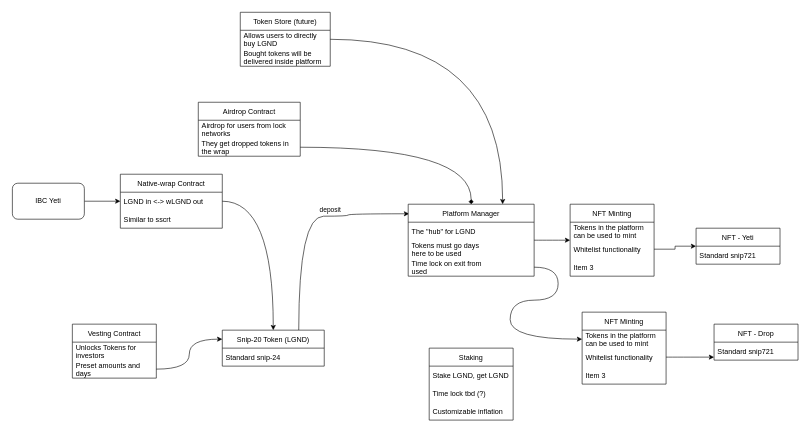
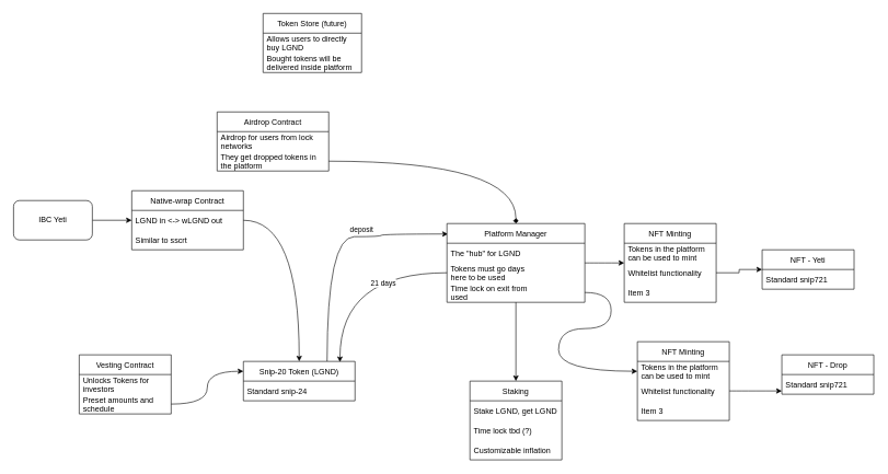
  <mxCell id="0" />
  <mxCell id="1" parent="0" />
  <mxCell id="2" value="deposit" style="edgeStyle=orthogonalEdgeStyle;curved=1;rounded=0;orthogonalLoop=1;jettySize=auto;html=1;exitX=0.75;exitY=0;exitDx=0;exitDy=0;entryX=0.007;entryY=0.133;entryDx=0;entryDy=0;entryPerimeter=0;" parent="1" source="3" target="15" edge="1"><mxGeometry x="0.283" y="10" relative="1" as="geometry"><Array as="points"><mxPoint x="498" y="360" /><mxPoint x="580" y="360" /><mxPoint x="580" y="356" /></Array><mxPoint as="offset" /></mxGeometry></mxCell>
  <mxCell id="3" value="Snip-20 Token (LGND)" style="swimlane;fontStyle=0;childLayout=stackLayout;horizontal=1;startSize=30;horizontalStack=0;resizeParent=1;resizeParentMax=0;resizeLast=0;collapsible=1;marginBottom=0;" parent="1" vertex="1"><mxGeometry x="370" y="550" width="170" height="60" as="geometry" /></mxCell>
  <mxCell id="4" value="Standard snip-24" style="text;strokeColor=none;fillColor=none;align=left;verticalAlign=middle;spacingLeft=4;spacingRight=4;overflow=hidden;points=[[0,0.5],[1,0.5]];portConstraint=eastwest;rotatable=0;" parent="3" vertex="1"><mxGeometry y="30" width="170" height="30" as="geometry" /></mxCell>
  <mxCell id="5" value="Airdrop Contract" style="swimlane;fontStyle=0;childLayout=stackLayout;horizontal=1;startSize=30;horizontalStack=0;resizeParent=1;resizeParentMax=0;resizeLast=0;collapsible=1;marginBottom=0;" parent="1" vertex="1"><mxGeometry x="330" y="170" width="170" height="90" as="geometry" /></mxCell>
  <mxCell id="6" value="Airdrop for users from lock&#10;networks" style="text;strokeColor=none;fillColor=none;align=left;verticalAlign=middle;spacingLeft=4;spacingRight=4;overflow=hidden;points=[[0,0.5],[1,0.5]];portConstraint=eastwest;rotatable=0;" parent="5" vertex="1"><mxGeometry y="30" width="170" height="30" as="geometry" /></mxCell>
- <mxCell id="7" value="They get dropped tokens in &#10;the wrap" style="text;strokeColor=none;fillColor=none;align=left;verticalAlign=middle;spacingLeft=4;spacingRight=4;overflow=hidden;points=[[0,0.5],[1,0.5]];portConstraint=eastwest;rotatable=0;" parent="5" vertex="1"><mxGeometry y="60" width="170" height="30" as="geometry" /></mxCell>
+ <mxCell id="7" value="They get dropped tokens in &#10;the platform" style="text;strokeColor=none;fillColor=none;align=left;verticalAlign=middle;spacingLeft=4;spacingRight=4;overflow=hidden;points=[[0,0.5],[1,0.5]];portConstraint=eastwest;rotatable=0;" parent="5" vertex="1"><mxGeometry y="60" width="170" height="30" as="geometry" /></mxCell>
  <mxCell id="8" style="edgeStyle=none;rounded=0;orthogonalLoop=1;jettySize=auto;html=1;exitX=1;exitY=0.5;exitDx=0;exitDy=0;entryX=0;entryY=0.5;entryDx=0;entryDy=0;" parent="1" source="9" target="11" edge="1"><mxGeometry relative="1" as="geometry" /></mxCell>
  <mxCell id="9" value="IBC Yeti" style="rounded=1;whiteSpace=wrap;html=1;" parent="1" vertex="1"><mxGeometry x="20" y="305" width="120" height="60" as="geometry" /></mxCell>
  <mxCell id="10" value="Native-wrap Contract" style="swimlane;fontStyle=0;childLayout=stackLayout;horizontal=1;startSize=30;horizontalStack=0;resizeParent=1;resizeParentMax=0;resizeLast=0;collapsible=1;marginBottom=0;" parent="1" vertex="1"><mxGeometry x="200" y="290" width="170" height="90" as="geometry" /></mxCell>
  <mxCell id="11" value="LGND in &lt;-&gt; wLGND out" style="text;strokeColor=none;fillColor=none;align=left;verticalAlign=middle;spacingLeft=4;spacingRight=4;overflow=hidden;points=[[0,0.5],[1,0.5]];portConstraint=eastwest;rotatable=0;" parent="10" vertex="1"><mxGeometry y="30" width="170" height="30" as="geometry" /></mxCell>
  <mxCell id="12" value="Similar to sscrt" style="text;strokeColor=none;fillColor=none;align=left;verticalAlign=middle;spacingLeft=4;spacingRight=4;overflow=hidden;points=[[0,0.5],[1,0.5]];portConstraint=eastwest;rotatable=0;" parent="10" vertex="1"><mxGeometry y="60" width="170" height="30" as="geometry" /></mxCell>
  <mxCell id="13" value="" style="edgeStyle=orthogonalEdgeStyle;rounded=0;orthogonalLoop=1;jettySize=auto;html=1;curved=1;" parent="1" source="15" target="31" edge="1"><mxGeometry relative="1" as="geometry" /></mxCell>
+ <mxCell id="14" style="edgeStyle=none;rounded=0;orthogonalLoop=1;jettySize=auto;html=1;entryX=0.5;entryY=0;entryDx=0;entryDy=0;" parent="1" source="18" target="19" edge="1"><mxGeometry relative="1" as="geometry" /></mxCell>
  <mxCell id="15" value="Platform Manager" style="swimlane;fontStyle=0;childLayout=stackLayout;horizontal=1;startSize=30;horizontalStack=0;resizeParent=1;resizeParentMax=0;resizeLast=0;collapsible=1;marginBottom=0;" parent="1" vertex="1"><mxGeometry x="680" y="340" width="210" height="120" as="geometry" /></mxCell>
  <mxCell id="16" value="The &quot;hub&quot; for LGND" style="text;strokeColor=none;fillColor=none;align=left;verticalAlign=middle;spacingLeft=4;spacingRight=4;overflow=hidden;points=[[0,0.5],[1,0.5]];portConstraint=eastwest;rotatable=0;" parent="15" vertex="1"><mxGeometry y="30" width="210" height="30" as="geometry" /></mxCell>
  <mxCell id="17" value="Tokens must go days&#10;here to be used" style="text;strokeColor=none;fillColor=none;align=left;verticalAlign=middle;spacingLeft=4;spacingRight=4;overflow=hidden;points=[[0,0.5],[1,0.5]];portConstraint=eastwest;rotatable=0;" parent="15" vertex="1"><mxGeometry y="60" width="210" height="30" as="geometry" /></mxCell>
  <mxCell id="18" value="Time lock on exit from &#10;used" style="text;strokeColor=none;fillColor=none;align=left;verticalAlign=middle;spacingLeft=4;spacingRight=4;overflow=hidden;points=[[0,0.5],[1,0.5]];portConstraint=eastwest;rotatable=0;" parent="15" vertex="1"><mxGeometry y="90" width="210" height="30" as="geometry" /></mxCell>
  <mxCell id="19" value="Staking" style="swimlane;fontStyle=0;childLayout=stackLayout;horizontal=1;startSize=30;horizontalStack=0;resizeParent=1;resizeParentMax=0;resizeLast=0;collapsible=1;marginBottom=0;" parent="1" vertex="1"><mxGeometry x="715" y="580" width="140" height="120" as="geometry" /></mxCell>
  <mxCell id="20" value="Stake LGND, get LGND" style="text;strokeColor=none;fillColor=none;align=left;verticalAlign=middle;spacingLeft=4;spacingRight=4;overflow=hidden;points=[[0,0.5],[1,0.5]];portConstraint=eastwest;rotatable=0;" parent="19" vertex="1"><mxGeometry y="30" width="140" height="30" as="geometry" /></mxCell>
  <mxCell id="21" value="Time lock tbd (?)" style="text;strokeColor=none;fillColor=none;align=left;verticalAlign=middle;spacingLeft=4;spacingRight=4;overflow=hidden;points=[[0,0.5],[1,0.5]];portConstraint=eastwest;rotatable=0;" parent="19" vertex="1"><mxGeometry y="60" width="140" height="30" as="geometry" /></mxCell>
  <mxCell id="22" value="Customizable inflation" style="text;strokeColor=none;fillColor=none;align=left;verticalAlign=middle;spacingLeft=4;spacingRight=4;overflow=hidden;points=[[0,0.5],[1,0.5]];portConstraint=eastwest;rotatable=0;" parent="19" vertex="1"><mxGeometry y="90" width="140" height="30" as="geometry" /></mxCell>
  <mxCell id="23" value="NFT - Yeti" style="swimlane;fontStyle=0;childLayout=stackLayout;horizontal=1;startSize=30;horizontalStack=0;resizeParent=1;resizeParentMax=0;resizeLast=0;collapsible=1;marginBottom=0;" parent="1" vertex="1"><mxGeometry x="1160" y="380" width="140" height="60" as="geometry" /></mxCell>
  <mxCell id="24" value="Standard snip721" style="text;strokeColor=none;fillColor=none;align=left;verticalAlign=middle;spacingLeft=4;spacingRight=4;overflow=hidden;points=[[0,0.5],[1,0.5]];portConstraint=eastwest;rotatable=0;" parent="23" vertex="1"><mxGeometry y="30" width="140" height="30" as="geometry" /></mxCell>
  <mxCell id="25" value="Vesting Contract" style="swimlane;fontStyle=0;childLayout=stackLayout;horizontal=1;startSize=30;horizontalStack=0;resizeParent=1;resizeParentMax=0;resizeLast=0;collapsible=1;marginBottom=0;" parent="1" vertex="1"><mxGeometry x="120" y="540" width="140" height="90" as="geometry" /></mxCell>
  <mxCell id="26" value="Unlocks Tokens for &#10;investors" style="text;strokeColor=none;fillColor=none;align=left;verticalAlign=middle;spacingLeft=4;spacingRight=4;overflow=hidden;points=[[0,0.5],[1,0.5]];portConstraint=eastwest;rotatable=0;" parent="25" vertex="1"><mxGeometry y="30" width="140" height="30" as="geometry" /></mxCell>
- <mxCell id="27" value="Preset amounts and &#10;days" style="text;strokeColor=none;fillColor=none;align=left;verticalAlign=middle;spacingLeft=4;spacingRight=4;overflow=hidden;points=[[0,0.5],[1,0.5]];portConstraint=eastwest;rotatable=0;" parent="25" vertex="1"><mxGeometry y="60" width="140" height="30" as="geometry" /></mxCell>
+ <mxCell id="27" value="Preset amounts and &#10;schedule" style="text;strokeColor=none;fillColor=none;align=left;verticalAlign=middle;spacingLeft=4;spacingRight=4;overflow=hidden;points=[[0,0.5],[1,0.5]];portConstraint=eastwest;rotatable=0;" parent="25" vertex="1"><mxGeometry y="60" width="140" height="30" as="geometry" /></mxCell>
  <mxCell id="28" value="Token Store (future)" style="swimlane;fontStyle=0;childLayout=stackLayout;horizontal=1;startSize=30;horizontalStack=0;resizeParent=1;resizeParentMax=0;resizeLast=0;collapsible=1;marginBottom=0;" parent="1" vertex="1"><mxGeometry x="400" y="20" width="150" height="90" as="geometry" /></mxCell>
  <mxCell id="29" value="Allows users to directly &#10;buy LGND" style="text;strokeColor=none;fillColor=none;align=left;verticalAlign=middle;spacingLeft=4;spacingRight=4;overflow=hidden;points=[[0,0.5],[1,0.5]];portConstraint=eastwest;rotatable=0;" parent="28" vertex="1"><mxGeometry y="30" width="150" height="30" as="geometry" /></mxCell>
  <mxCell id="30" value="Bought tokens will be &#10;delivered inside platform" style="text;strokeColor=none;fillColor=none;align=left;verticalAlign=middle;spacingLeft=4;spacingRight=4;overflow=hidden;points=[[0,0.5],[1,0.5]];portConstraint=eastwest;rotatable=0;" parent="28" vertex="1"><mxGeometry y="60" width="150" height="30" as="geometry" /></mxCell>
  <mxCell id="31" value="NFT Minting" style="swimlane;fontStyle=0;childLayout=stackLayout;horizontal=1;startSize=30;horizontalStack=0;resizeParent=1;resizeParentMax=0;resizeLast=0;collapsible=1;marginBottom=0;" parent="1" vertex="1"><mxGeometry x="950" y="340" width="140" height="120" as="geometry" /></mxCell>
  <mxCell id="32" value="Tokens in the platform&#10;can be used to mint " style="text;strokeColor=none;fillColor=none;align=left;verticalAlign=middle;spacingLeft=4;spacingRight=4;overflow=hidden;points=[[0,0.5],[1,0.5]];portConstraint=eastwest;rotatable=0;" parent="31" vertex="1"><mxGeometry y="30" width="140" height="30" as="geometry" /></mxCell>
  <mxCell id="33" value="Whitelist functionality" style="text;strokeColor=none;fillColor=none;align=left;verticalAlign=middle;spacingLeft=4;spacingRight=4;overflow=hidden;points=[[0,0.5],[1,0.5]];portConstraint=eastwest;rotatable=0;" parent="31" vertex="1"><mxGeometry y="60" width="140" height="30" as="geometry" /></mxCell>
  <mxCell id="34" value="Item 3" style="text;strokeColor=none;fillColor=none;align=left;verticalAlign=middle;spacingLeft=4;spacingRight=4;overflow=hidden;points=[[0,0.5],[1,0.5]];portConstraint=eastwest;rotatable=0;" parent="31" vertex="1"><mxGeometry y="90" width="140" height="30" as="geometry" /></mxCell>
  <mxCell id="35" style="edgeStyle=orthogonalEdgeStyle;rounded=0;orthogonalLoop=1;jettySize=auto;html=1;exitX=1;exitY=0.5;exitDx=0;exitDy=0;entryX=0;entryY=0.5;entryDx=0;entryDy=0;" parent="1" source="33" target="23" edge="1"><mxGeometry relative="1" as="geometry" /></mxCell>
  <mxCell id="36" style="edgeStyle=orthogonalEdgeStyle;curved=1;rounded=0;orthogonalLoop=1;jettySize=auto;html=1;exitX=1;exitY=0.5;exitDx=0;exitDy=0;" parent="1" source="11" target="3" edge="1"><mxGeometry relative="1" as="geometry"><mxPoint x="340" y="625" as="targetPoint" /></mxGeometry></mxCell>
  <mxCell id="37" style="edgeStyle=orthogonalEdgeStyle;curved=1;rounded=0;orthogonalLoop=1;jettySize=auto;html=1;exitX=1;exitY=0.5;exitDx=0;exitDy=0;entryX=0.5;entryY=0;entryDx=0;entryDy=0;endArrow=diamond;" parent="1" source="7" target="15" edge="1"><mxGeometry relative="1" as="geometry" /></mxCell>
  <mxCell id="38" style="edgeStyle=orthogonalEdgeStyle;curved=1;rounded=0;orthogonalLoop=1;jettySize=auto;html=1;exitX=1;exitY=0.5;exitDx=0;exitDy=0;entryX=0;entryY=0.25;entryDx=0;entryDy=0;" parent="1" source="27" target="3" edge="1"><mxGeometry relative="1" as="geometry" /></mxCell>
+ <mxCell id="39" style="edgeStyle=orthogonalEdgeStyle;curved=1;rounded=0;orthogonalLoop=1;jettySize=auto;html=1;exitX=0;exitY=0.5;exitDx=0;exitDy=0;entryX=0.865;entryY=0.017;entryDx=0;entryDy=0;entryPerimeter=0;" parent="1" source="17" target="3" edge="1"><mxGeometry relative="1" as="geometry" /></mxCell>
+ <mxCell id="40" value="21 days" style="edgeLabel;html=1;align=center;verticalAlign=middle;resizable=0;points=[];" parent="39" vertex="1" connectable="0"><mxGeometry x="-0.035" y="13" relative="1" as="geometry"><mxPoint x="46" y="2" as="offset" /></mxGeometry></mxCell>
  <mxCell id="41" value="NFT Minting" style="swimlane;fontStyle=0;childLayout=stackLayout;horizontal=1;startSize=30;horizontalStack=0;resizeParent=1;resizeParentMax=0;resizeLast=0;collapsible=1;marginBottom=0;" parent="1" vertex="1"><mxGeometry x="970" y="520" width="140" height="120" as="geometry" /></mxCell>
  <mxCell id="42" value="Tokens in the platform&#10;can be used to mint " style="text;strokeColor=none;fillColor=none;align=left;verticalAlign=middle;spacingLeft=4;spacingRight=4;overflow=hidden;points=[[0,0.5],[1,0.5]];portConstraint=eastwest;rotatable=0;" parent="41" vertex="1"><mxGeometry y="30" width="140" height="30" as="geometry" /></mxCell>
  <mxCell id="43" value="Whitelist functionality" style="text;strokeColor=none;fillColor=none;align=left;verticalAlign=middle;spacingLeft=4;spacingRight=4;overflow=hidden;points=[[0,0.5],[1,0.5]];portConstraint=eastwest;rotatable=0;" parent="41" vertex="1"><mxGeometry y="60" width="140" height="30" as="geometry" /></mxCell>
  <mxCell id="44" value="Item 3" style="text;strokeColor=none;fillColor=none;align=left;verticalAlign=middle;spacingLeft=4;spacingRight=4;overflow=hidden;points=[[0,0.5],[1,0.5]];portConstraint=eastwest;rotatable=0;" parent="41" vertex="1"><mxGeometry y="90" width="140" height="30" as="geometry" /></mxCell>
  <mxCell id="45" style="edgeStyle=orthogonalEdgeStyle;curved=1;rounded=0;orthogonalLoop=1;jettySize=auto;html=1;exitX=1;exitY=0.5;exitDx=0;exitDy=0;entryX=0;entryY=0.5;entryDx=0;entryDy=0;" parent="1" source="18" target="42" edge="1"><mxGeometry relative="1" as="geometry"><Array as="points"><mxPoint x="930" y="445" /><mxPoint x="930" y="500" /><mxPoint x="850" y="500" /><mxPoint x="850" y="565" /></Array></mxGeometry></mxCell>
  <mxCell id="46" value="NFT - Drop" style="swimlane;fontStyle=0;childLayout=stackLayout;horizontal=1;startSize=30;horizontalStack=0;resizeParent=1;resizeParentMax=0;resizeLast=0;collapsible=1;marginBottom=0;" parent="1" vertex="1"><mxGeometry x="1190" y="540" width="140" height="60" as="geometry"><mxRectangle x="850" y="540" width="90" height="30" as="alternateBounds" /></mxGeometry></mxCell>
  <mxCell id="47" value="Standard snip721" style="text;strokeColor=none;fillColor=none;align=left;verticalAlign=middle;spacingLeft=4;spacingRight=4;overflow=hidden;points=[[0,0.5],[1,0.5]];portConstraint=eastwest;rotatable=0;" parent="46" vertex="1"><mxGeometry y="30" width="140" height="30" as="geometry" /></mxCell>
  <mxCell id="48" value="" style="edgeStyle=orthogonalEdgeStyle;curved=1;rounded=0;orthogonalLoop=1;jettySize=auto;html=1;" parent="1" source="43" target="47" edge="1"><mxGeometry relative="1" as="geometry"><Array as="points"><mxPoint x="1030" y="585" /></Array></mxGeometry></mxCell>
- <mxCell id="49" style="edgeStyle=orthogonalEdgeStyle;curved=1;rounded=0;orthogonalLoop=1;jettySize=auto;html=1;exitX=1;exitY=0.5;exitDx=0;exitDy=0;entryX=0.75;entryY=0;entryDx=0;entryDy=0;" parent="1" source="29" target="15" edge="1"><mxGeometry relative="1" as="geometry" /></mxCell>
